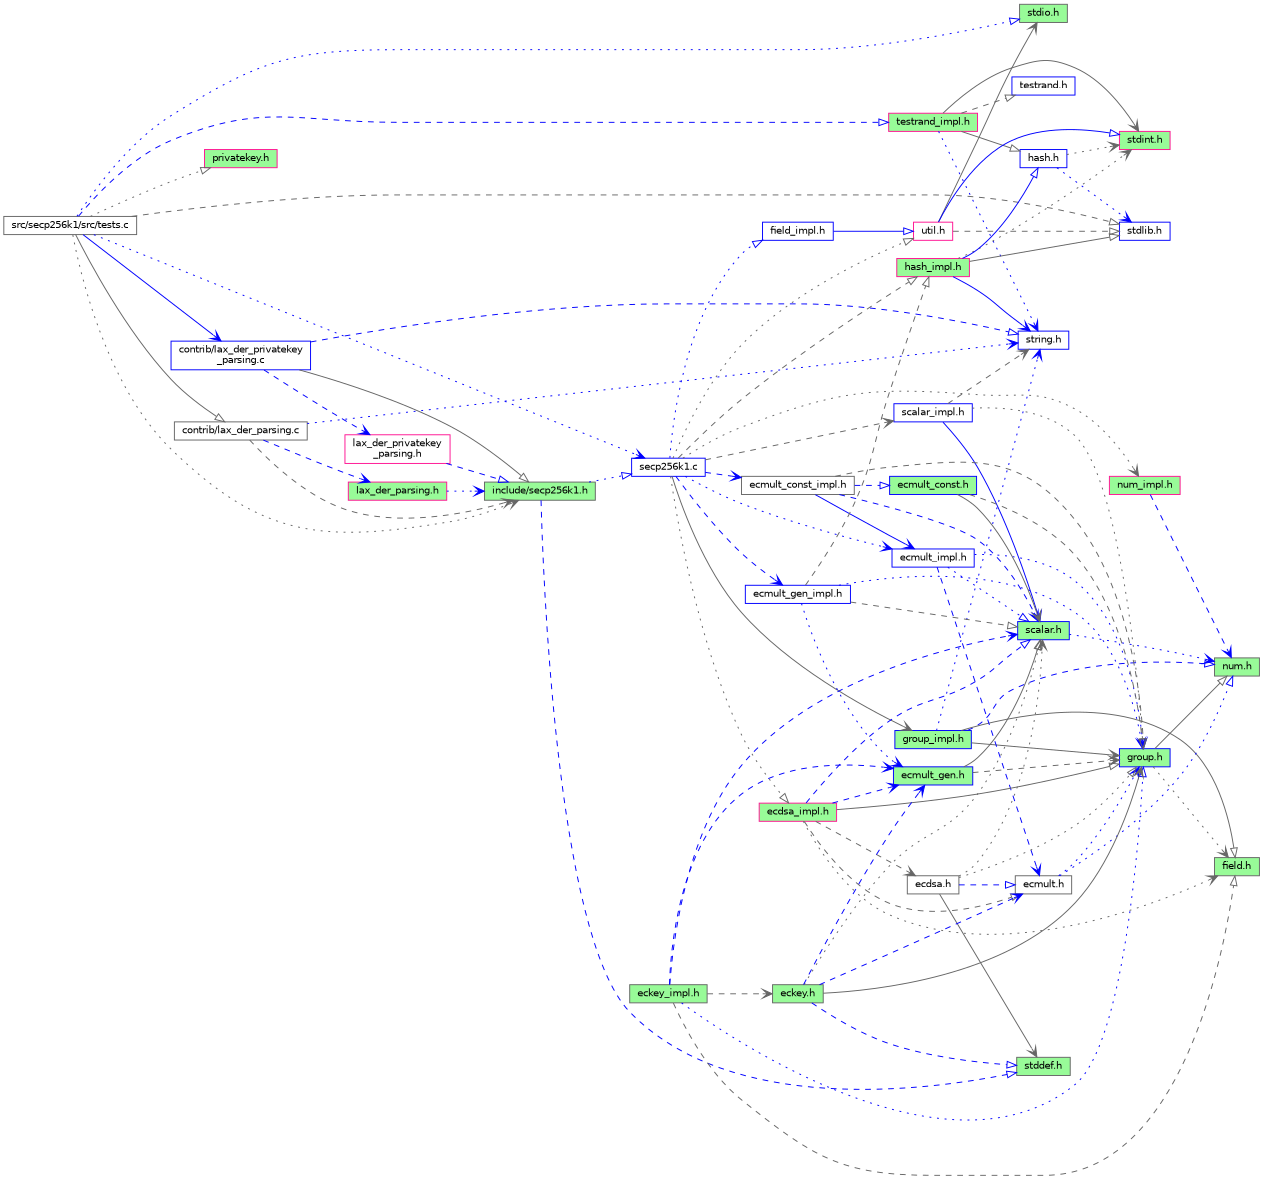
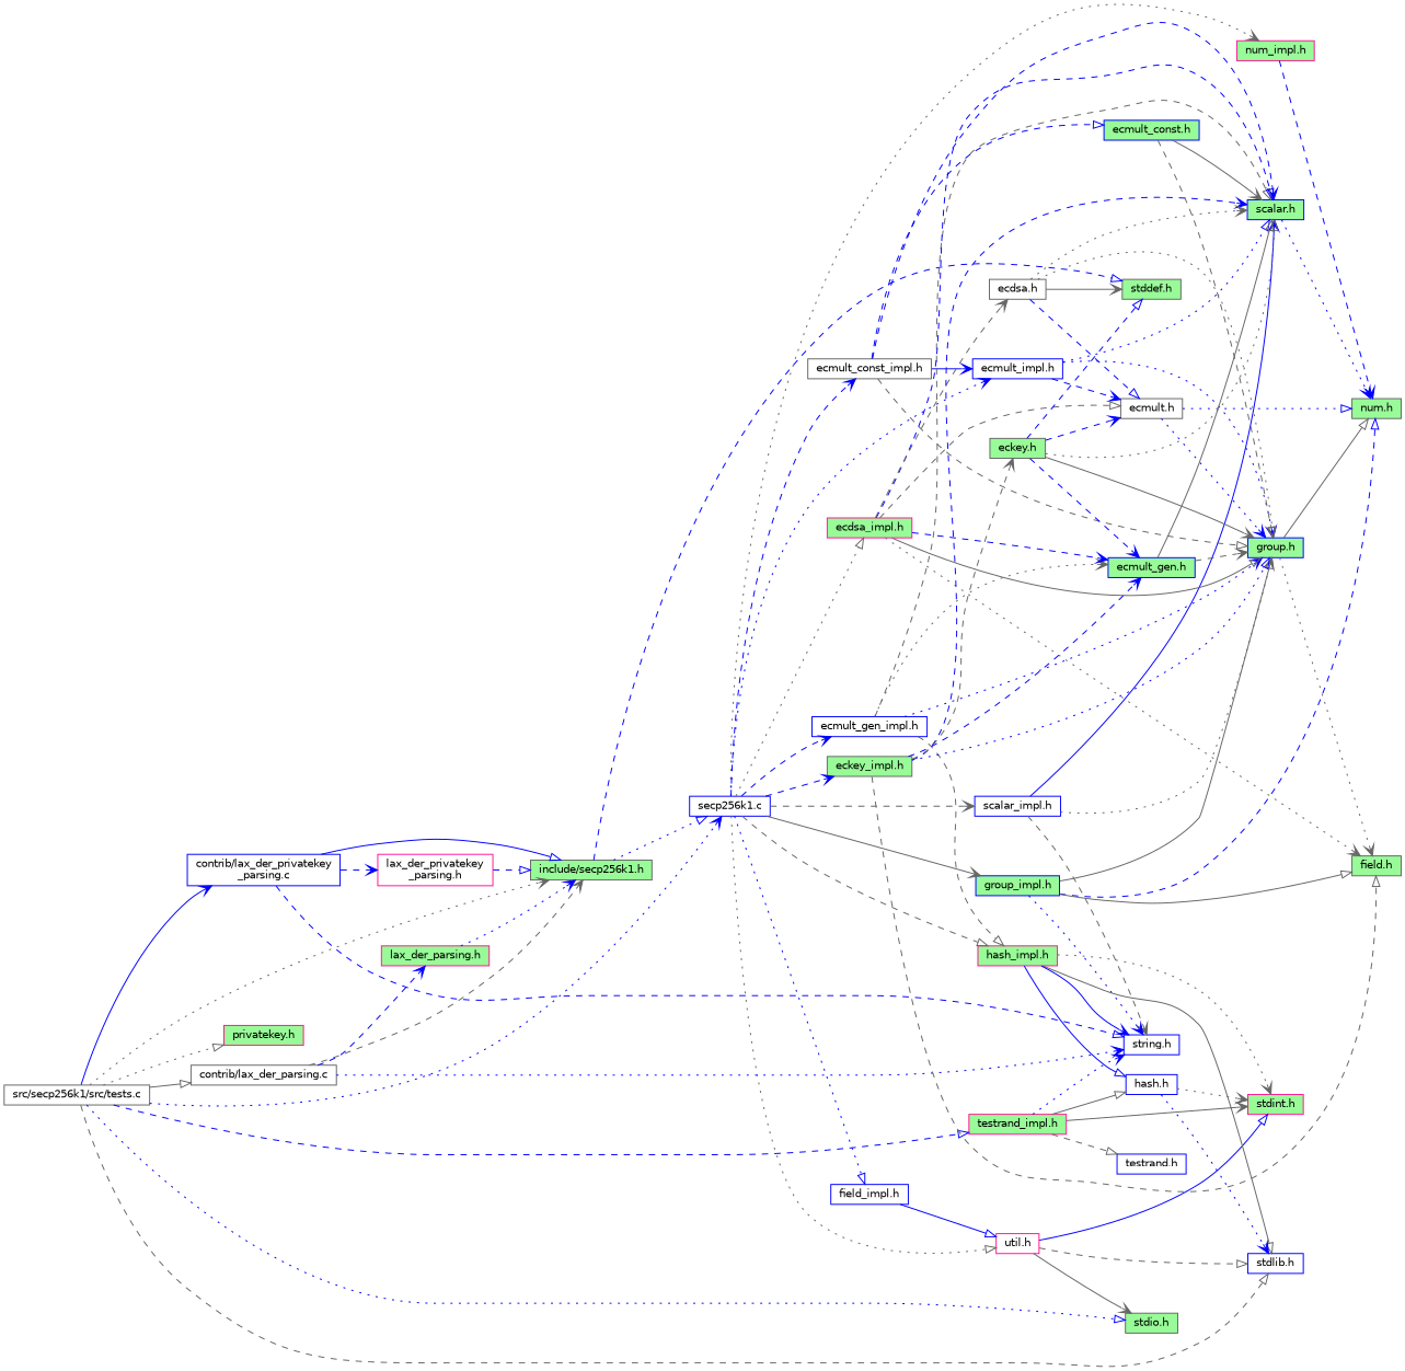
  digraph {
    rankdir=LR
    node [color=blue fillcolor=palegreen fontname=Helvetica fontsize=10 shape=record style=filled]
    edge [arrowhead=vee color=blue fontname=Helvetica fontsize=10 labelfontname=Helvetica labelfontsize=10 style=dashed]
    n1 [color=gray40 fillcolor=white fontcolor=black height=0.2 label="src/secp256k1/src/tests.c" width=0.4]
    n2 [color=gray40 height=0.2 label="stdio.h" width=0.4]
    n3 [fillcolor=white height=0.2 label="stdlib.h" width=0.4]
    n4 [color=deeppink height=0.2 label="privatekey.h" width=0.4]
    n5 [fillcolor=white height=0.2 label="secp256k1.c" width=0.4]
    n6 [color=gray40 height=0.2 label="include/secp256k1.h" width=0.4]
    n7 [color=deeppink height=0.2 label="testrand_impl.h" width=0.4]
    n8 [color=gray40 fillcolor=white height=0.2 label="contrib/lax_der_parsing.c" width=0.4]
    n9 [fillcolor=white height=0.2 label="contrib/lax_der_privatekey\l_parsing.c" width=0.4]
    n10 [color=deeppink fillcolor=white height=0.2 label="util.h" width=0.4]
    n11 [color=deeppink height=0.2 label="num_impl.h" width=0.4]
    n12 [fillcolor=white height=0.2 label="field_impl.h" width=0.4]
    n13 [fillcolor=white height=0.2 label="scalar_impl.h" width=0.4]
    n14 [height=0.2 label="group_impl.h" width=0.4]
    n15 [fillcolor=white height=0.2 label="ecmult_impl.h" width=0.4]
    n16 [color=gray40 fillcolor=white height=0.2 label="ecmult_const_impl.h" width=0.4]
    n17 [fillcolor=white height=0.2 label="ecmult_gen_impl.h" width=0.4]
    n18 [color=deeppink height=0.2 label="hash_impl.h" width=0.4]
    n19 [color=deeppink height=0.2 label="ecdsa_impl.h" width=0.4]
    n20 [color=gray40 height=0.2 label="eckey_impl.h" width=0.4]
    n21 [color=gray40 height=0.2 label="stddef.h" width=0.4]
    n22 [color=deeppink height=0.2 label="stdint.h" width=0.4]
    n23 [fillcolor=white height=0.2 label="string.h" width=0.4]
    n24 [fillcolor=white height=0.2 label="hash.h" width=0.4]
    n25 [fillcolor=white height=0.2 label="testrand.h" width=0.4]
    n26 [color=deeppink height=0.2 label="lax_der_parsing.h" width=0.4]
    n27 [color=deeppink fillcolor=white height=0.2 label="lax_der_privatekey\l_parsing.h" width=0.4]
    n28 [color=gray40 height=0.2 label="num.h" width=0.4]
    n29 [height=0.2 label="group.h" width=0.4]
    n30 [height=0.2 label="scalar.h" width=0.4]
    n31 [color=gray40 height=0.2 label="field.h" width=0.4]
    n32 [color=gray40 fillcolor=white height=0.2 label="ecmult.h" width=0.4]
    n33 [height=0.2 label="ecmult_const.h" width=0.4]
    n34 [height=0.2 label="ecmult_gen.h" width=0.4]
    n35 [color=gray40 fillcolor=white height=0.2 label="ecdsa.h" width=0.4]
    n36 [color=gray40 height=0.2 label="eckey.h" width=0.4]
    n1 -> n2 [arrowhead=onormal style=dotted]
    n1 -> n3 [arrowhead=onormal color=gray40]
    n1 -> n4 [arrowhead=onormal color=gray40 style=dotted]
    n1 -> n5 [style=dotted]
    n1 -> n6 [color=gray40 style=dotted]
    n1 -> n7 [arrowhead=onormal]
    n1 -> n8 [arrowhead=onormal color=gray40 style=solid]
    n1 -> n9 [style=solid]
    n5 -> n10 [arrowhead=onormal color=gray40 style=dotted]
    n5 -> n11 [color=gray40 style=dotted]
    n5 -> n12 [arrowhead=onormal style=dotted]
    n5 -> n13 [color=gray40]
    n5 -> n14 [color=gray40 style=solid]
    n5 -> n15 [style=dotted]
    n5 -> n16
    n5 -> n17
    n5 -> n18 [arrowhead=onormal color=gray40]
    n5 -> n19 [arrowhead=onormal color=gray40 style=dotted]
+   n5 -> n20
    n6 -> n5 [arrowhead=onormal style=dotted]
    n6 -> n21 [arrowhead=onormal]
    n7 -> n22 [color=gray40 style=solid]
    n7 -> n23 [style=dotted]
    n7 -> n24 [arrowhead=onormal color=gray40 style=solid]
    n7 -> n25 [arrowhead=onormal color=gray40]
    n8 -> n6 [color=gray40]
    n8 -> n23 [style=dotted]
    n8 -> n26
-   n9 -> n6 [arrowhead=onormal color=gray40 style=solid]
+   n9 -> n6 [arrowhead=onormal style=solid]
    n9 -> n23 [arrowhead=onormal]
    n9 -> n27
    n10 -> n2 [color=gray40 style=solid]
    n10 -> n3 [arrowhead=onormal color=gray40]
    n10 -> n22 [arrowhead=onormal style=solid]
    n11 -> n28
    n12 -> n10 [arrowhead=onormal style=solid]
    n13 -> n23 [color=gray40]
    n13 -> n29 [arrowhead=onormal color=gray40 style=dotted]
    n13 -> n30 [style=solid]
    n14 -> n23 [style=dotted]
    n14 -> n28 [arrowhead=onormal]
    n14 -> n29 [color=gray40 style=solid]
    n14 -> n31 [arrowhead=onormal color=gray40 style=solid]
    n15 -> n29 [style=dotted]
    n15 -> n30 [arrowhead=onormal style=dotted]
    n15 -> n32
    n16 -> n15 [style=solid]
    n16 -> n29 [arrowhead=onormal color=gray40]
    n16 -> n30
    n16 -> n33 [arrowhead=onormal]
    n17 -> n18 [arrowhead=onormal color=gray40]
    n17 -> n29 [style=dotted]
    n17 -> n30 [arrowhead=onormal color=gray40]
-   n17 -> n34 [style=dotted]
+   n17 -> n34 [color=gray40 style=dotted]
    n18 -> n3 [arrowhead=onormal color=gray40 style=solid]
    n18 -> n22 [color=gray40 style=dotted]
    n18 -> n23 [style=solid]
    n18 -> n24 [arrowhead=onormal style=solid]
    n19 -> n29 [arrowhead=onormal color=gray40 style=solid]
    n19 -> n30 [arrowhead=onormal]
    n19 -> n31 [color=gray40 style=dotted]
    n19 -> n32 [arrowhead=onormal color=gray40]
    n19 -> n34
    n19 -> n35 [color=gray40]
    n20 -> n29 [arrowhead=onormal style=dotted]
    n20 -> n30
    n20 -> n31 [arrowhead=onormal color=gray40]
    n20 -> n34
    n20 -> n36 [color=gray40]
    n24 -> n3 [style=dotted]
    n24 -> n22 [color=gray40 style=dotted]
    n26 -> n6 [style=dotted]
    n27 -> n6 [arrowhead=onormal]
    n29 -> n28 [arrowhead=onormal color=gray40 style=solid]
    n29 -> n31 [color=gray40 style=dotted]
    n30 -> n28 [style=dotted]
    n32 -> n28 [arrowhead=onormal style=dotted]
    n32 -> n29 [style=dotted]
    n33 -> n29 [arrowhead=onormal color=gray40]
    n33 -> n30 [color=gray40 style=solid]
    n34 -> n29 [color=gray40]
    n34 -> n30 [arrowhead=onormal color=gray40 style=solid]
    n35 -> n21 [color=gray40 style=solid]
    n35 -> n29 [arrowhead=onormal color=gray40 style=dotted]
    n35 -> n30 [color=gray40 style=dotted]
    n35 -> n32 [arrowhead=onormal]
    n36 -> n21 [arrowhead=onormal]
    n36 -> n29 [color=gray40 style=solid]
    n36 -> n30 [arrowhead=onormal color=gray40 style=dotted]
    n36 -> n32
    n36 -> n34
  }
